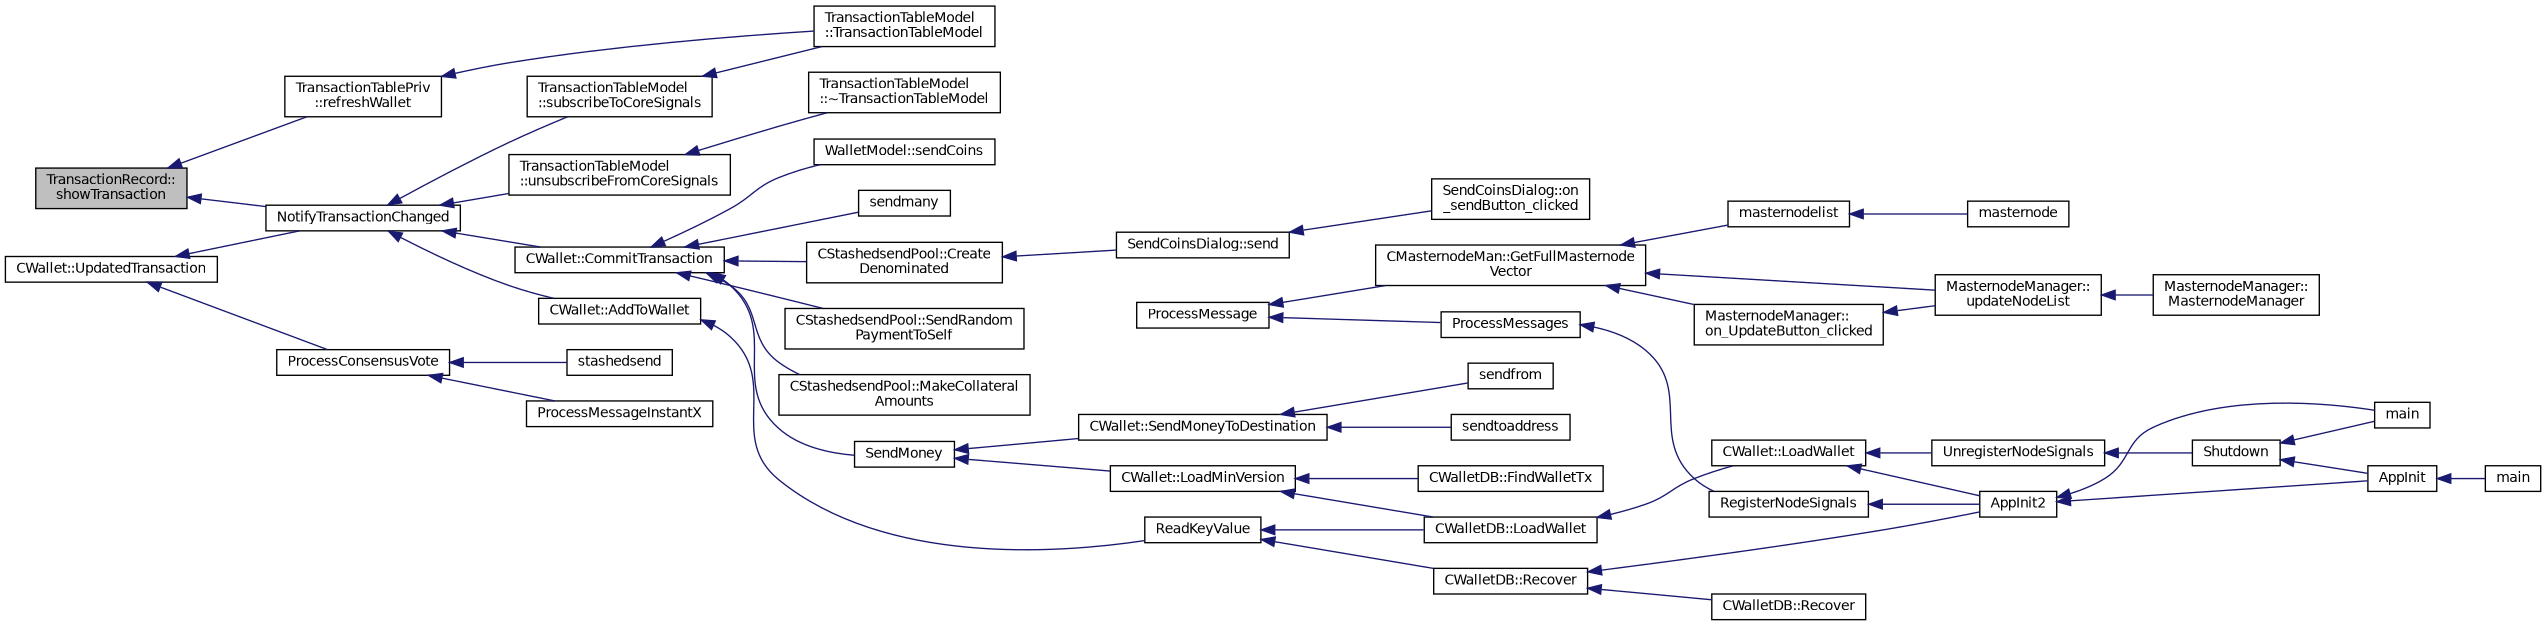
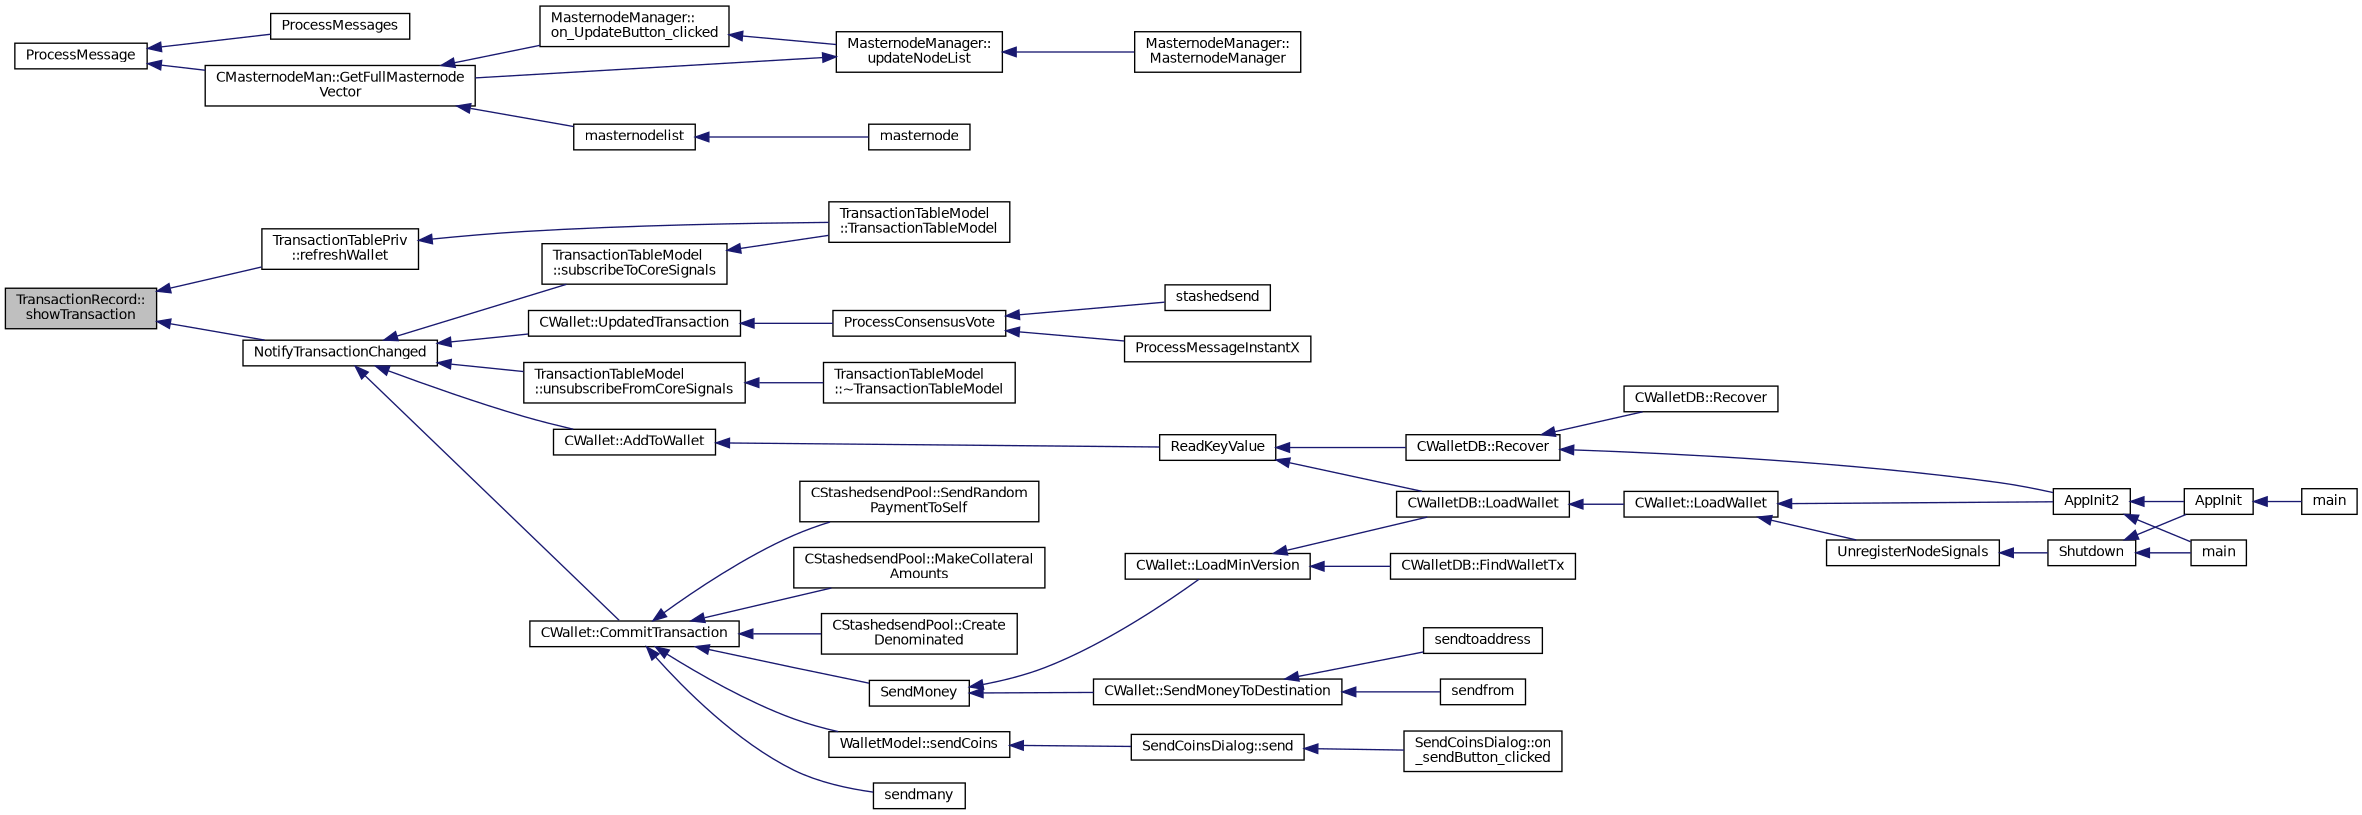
  digraph {
    rankdir=LR
    node [color=black fillcolor=white fontname=Helvetica fontsize=10 shape=record style=filled]
    edge [color=midnightblue dir=back fontname=Helvetica fontsize=10 labelfontname=Helvetica labelfontsize=10 style=solid]
    n1 [fillcolor=grey75 fontcolor=black height=0.2 label="TransactionRecord::\lshowTransaction" width=0.4]
    n2 [height=0.2 label="TransactionTablePriv\l::refreshWallet" width=0.4]
    n3 [height=0.2 label=NotifyTransactionChanged width=0.4]
    n4 [height=0.2 label="TransactionTableModel\l::TransactionTableModel" width=0.4]
    n5 [height=0.2 label="TransactionTableModel\l::subscribeToCoreSignals" width=0.4]
    n6 [height=0.2 label="TransactionTableModel\l::unsubscribeFromCoreSignals" width=0.4]
    n7 [height=0.2 label="CWallet::AddToWallet" width=0.4]
    n8 [height=0.2 label="CWallet::CommitTransaction" width=0.4]
    n9 [height=0.2 label="CWallet::UpdatedTransaction" width=0.4]
    n10 [height=0.2 label="TransactionTableModel\l::~TransactionTableModel" width=0.4]
    n11 [height=0.2 label=ReadKeyValue width=0.4]
    n12 [height=0.2 label="WalletModel::sendCoins" width=0.4]
    n13 [height=0.2 label=SendMoney width=0.4]
    n14 [height=0.2 label=sendmany width=0.4]
    n15 [height=0.2 label="CStashedsendPool::SendRandom\lPaymentToSelf" width=0.4]
    n16 [height=0.2 label="CStashedsendPool::MakeCollateral\lAmounts" width=0.4]
    n17 [height=0.2 label="CStashedsendPool::Create\lDenominated" width=0.4]
    n18 [height=0.2 label=ProcessConsensusVote width=0.4]
    n19 [height=0.2 label="CWalletDB::LoadWallet" width=0.4]
    n20 [height=0.2 label="CWalletDB::Recover" width=0.4]
    n21 [height=0.2 label="CWallet::LoadWallet" width=0.4]
    n22 [height=0.2 label=AppInit2 width=0.4]
    n23 [height=0.2 label="CWalletDB::Recover" width=0.4]
    n24 [height=0.2 label=UnregisterNodeSignals width=0.4]
    n25 [height=0.2 label=AppInit width=0.4]
    n26 [height=0.2 label=main width=0.4]
    n27 [height=0.2 label=main width=0.4]
    n28 [height=0.2 label="SendCoinsDialog::send" width=0.4]
    n29 [height=0.2 label="CWallet::SendMoneyToDestination" width=0.4]
    n30 [height=0.2 label="CWallet::LoadMinVersion" width=0.4]
    n31 [height=0.2 label="SendCoinsDialog::on\l_sendButton_clicked" width=0.4]
    n32 [height=0.2 label=stashedsend width=0.4]
    n33 [height=0.2 label=sendtoaddress width=0.4]
    n34 [height=0.2 label=sendfrom width=0.4]
    n35 [height=0.2 label="CWalletDB::FindWalletTx" width=0.4]
    n36 [height=0.2 label=ProcessMessageInstantX width=0.4]
    n37 [height=0.2 label=ProcessMessage width=0.4]
    n38 [height=0.2 label=ProcessMessages width=0.4]
    n39 [height=0.2 label="CMasternodeMan::GetFullMasternode\lVector" width=0.4]
-   n40 [height=0.2 label=RegisterNodeSignals width=0.4]
    n41 [height=0.2 label="MasternodeManager::\lupdateNodeList" width=0.4]
    n42 [height=0.2 label="MasternodeManager::\lon_UpdateButton_clicked" width=0.4]
    n43 [height=0.2 label=masternodelist width=0.4]
    n44 [height=0.2 label=Shutdown width=0.4]
    n45 [height=0.2 label="MasternodeManager::\lMasternodeManager" width=0.4]
    n46 [height=0.2 label=masternode width=0.4]
    n1 -> n2
    n1 -> n3
    n2 -> n4
    n3 -> n5
    n3 -> n6
    n3 -> n7
    n3 -> n8
-   n9 -> n3
+   n3 -> n9
    n5 -> n4
    n6 -> n10
    n7 -> n11
    n8 -> n12
    n8 -> n13
    n8 -> n14
    n8 -> n15
    n8 -> n16
    n8 -> n17
    n9 -> n18
    n11 -> n19
    n11 -> n20
-   n17 -> n28
+   n12 -> n28
    n13 -> n29
    n13 -> n30
    n18 -> n32
    n18 -> n36
    n19 -> n21
    n20 -> n22
    n20 -> n23
    n21 -> n22
    n21 -> n24
    n22 -> n25
    n22 -> n26
    n24 -> n44
    n25 -> n27
    n28 -> n31
    n29 -> n33
    n29 -> n34
    n30 -> n19
    n30 -> n35
    n37 -> n38
    n37 -> n39
-   n38 -> n40
-   n39 -> n41
+   n41 -> n39
    n39 -> n42
    n39 -> n43
-   n40 -> n22
    n41 -> n45
    n42 -> n41
    n43 -> n46
    n44 -> n25
    n44 -> n26
  }
